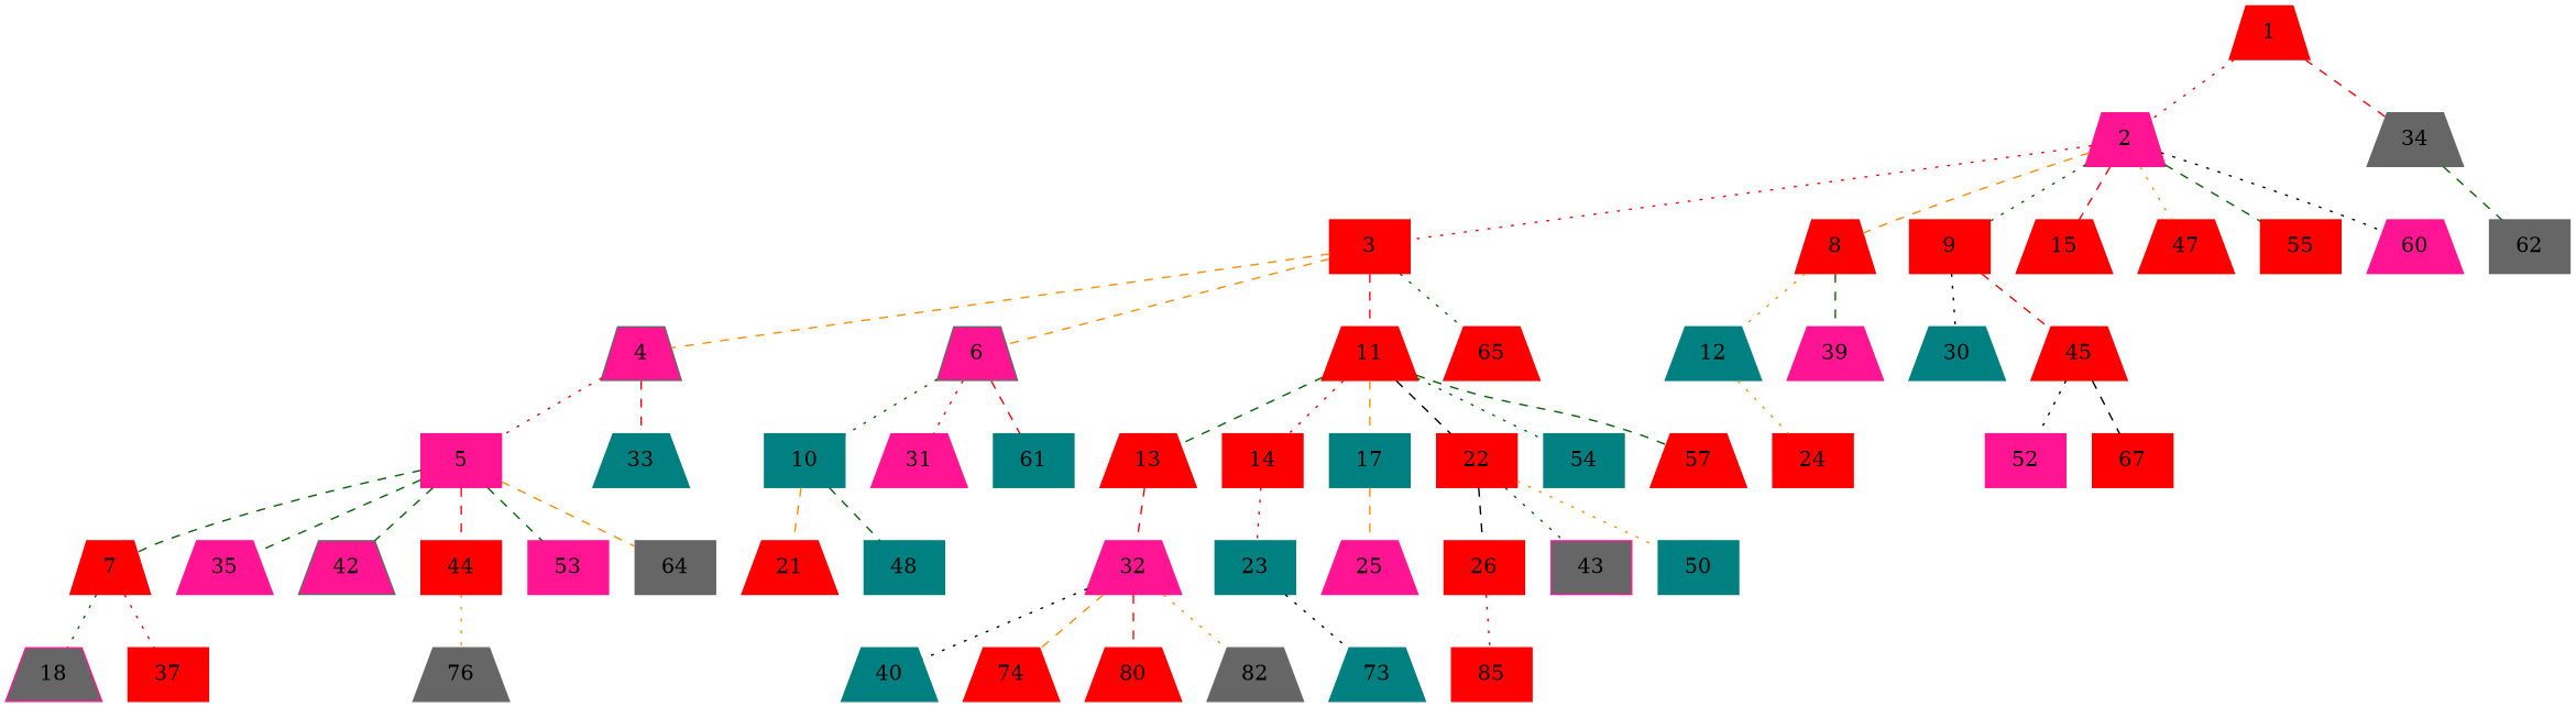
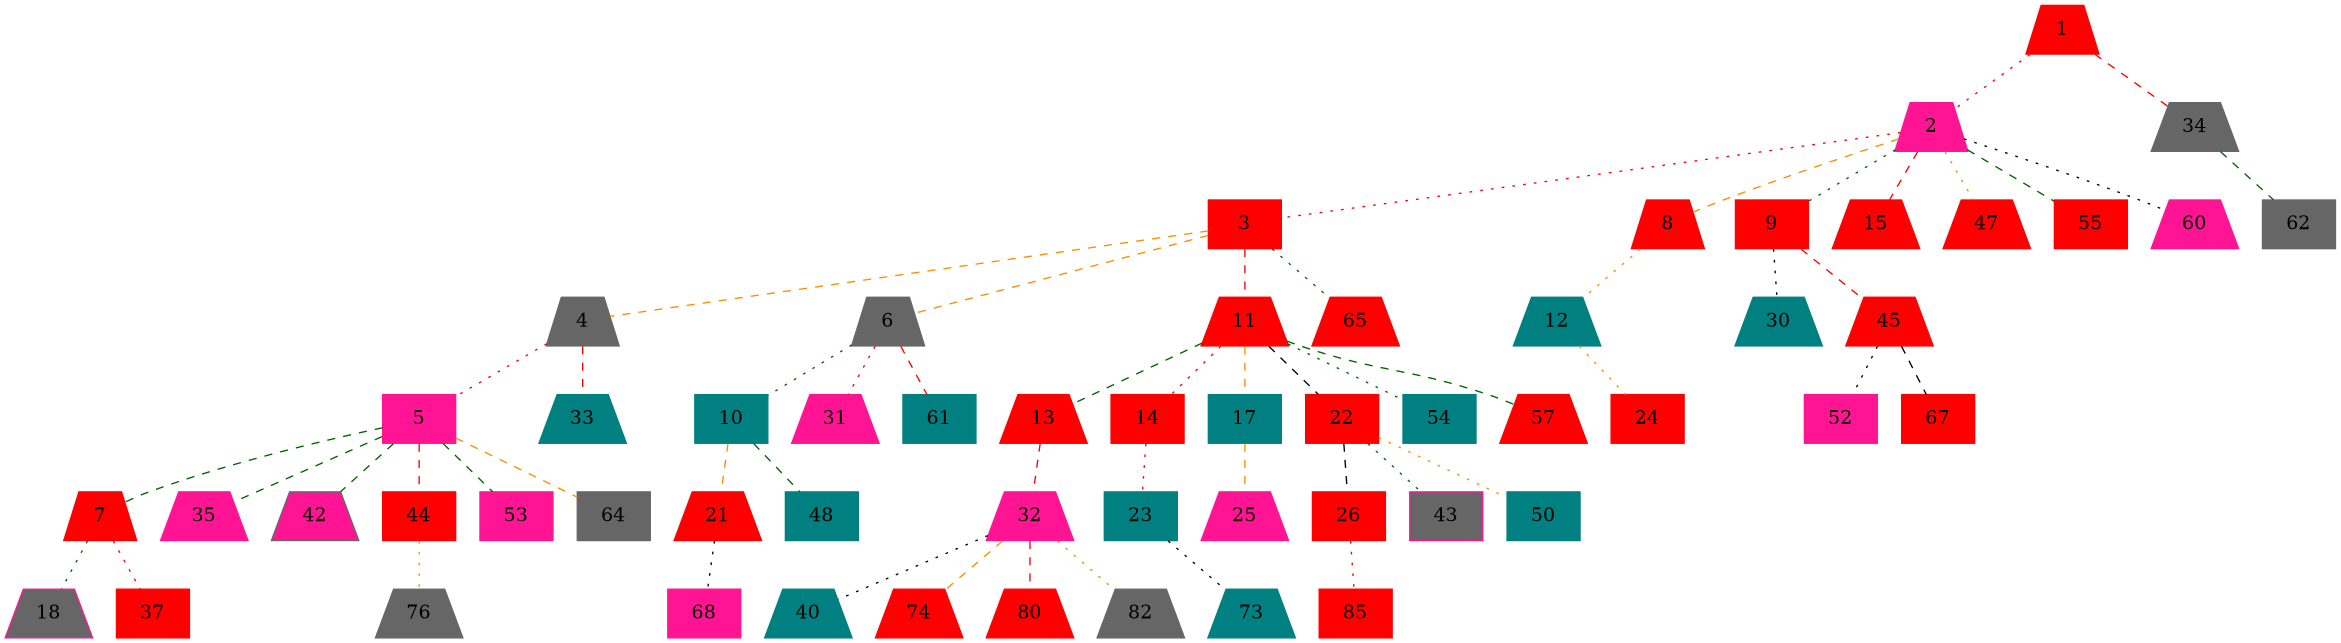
  graph {
    node [color=red shape=trapezium style=filled]
    edge [color=red style=dashed]
    1 [super="+27"]
    2 [color=deeppink super="+71"]
    34 [color=gray40]
    3 [shape=box super="+63"]
    8 [super="+86"]
    9 [shape=box super="+28"]
    15
    47
    55 [shape=box]
    60 [color=deeppink]
    62 [color=gray40 shape=box super="+79"]
-   4 [color=gray40 super="+75" fillcolor=deeppink]
-   6 [color=gray40 super="+19" fillcolor=deeppink]
+   4 [color=gray40 super="+75"]
+   6 [color=gray40 super="+19"]
    11 [super="+38"]
    65
    12 [color=teal super="+70"]
-   39 [color=deeppink super="+46"]
    30 [color=teal super="+59"]
    45 [super="+72"]
    5 [color=deeppink shape=box super="+20"]
    33 [color=teal super="+36"]
    10 [color=teal shape=box]
    31 [color=deeppink super="+51"]
    61 [color=teal shape=box]
    13
    14 [shape=box super="+83"]
    17 [color=teal shape=box]
    22 [shape=box super="+41"]
    54 [color=teal shape=box]
    57
    7 [super="+16"]
    35 [color=deeppink super="+77"]
    42 [color=gray40 fillcolor=deeppink]
    44 [shape=box super="+56"]
    53 [color=deeppink shape=box]
    64 [color=gray40 shape=box]
    18 [color=deeppink fillcolor=gray40 super="+78"]
    37 [shape=box]
    76 [color=gray40]
    21 [super="+66"]
    48 [color=teal shape=box super="+87"]
    24 [shape=box super="+49"]
    52 [color=deeppink shape=box]
    67 [shape=box]
+   68 [color=deeppink shape=box]
    32 [color=deeppink super="+69"]
    23 [color=teal shape=box super="+81"]
    25 [color=deeppink]
    26 [shape=box super="+29"]
    43 [color=deeppink fillcolor=gray40 shape=box super="+84"]
    50 [color=teal shape=box super="+58"]
    40 [color=teal]
    74
    80
    82 [color=gray40]
    73 [color=teal]
    85 [shape=box]
    1 -- 2 [style=dotted]
    1 -- 34
    2 -- 3 [style=dotted]
    2 -- 8 [color=darkorange]
    2 -- 9 [color=darkgreen style=dotted]
    2 -- 15
    2 -- 47 [color=darkorange style=dotted]
    2 -- 55 [color=darkgreen]
    2 -- 60 [color=black style=dotted]
    34 -- 62 [color=darkgreen]
    3 -- 4 [color=darkorange]
    3 -- 6 [color=darkorange]
    3 -- 11
    3 -- 65 [color=darkgreen style=dotted]
    8 -- 12 [color=darkorange style=dotted]
-   8 -- 39 [color=darkgreen]
    9 -- 30 [color=black style=dotted]
    9 -- 45
    4 -- 5 [style=dotted]
    4 -- 33
    6 -- 10 [color=darkgreen style=dotted]
    6 -- 31 [style=dotted]
    6 -- 61
    11 -- 13 [color=darkgreen]
    11 -- 14 [style=dotted]
    11 -- 17 [color=darkorange]
    11 -- 22 [color=black]
    11 -- 54 [color=darkgreen style=dotted]
    11 -- 57 [color=darkgreen]
    12 -- 24 [color=darkorange style=dotted]
    45 -- 52 [color=black style=dotted]
    45 -- 67 [color=black]
    5 -- 7 [color=darkgreen]
    5 -- 35 [color=darkgreen]
    5 -- 42 [color=darkgreen]
    5 -- 44
    5 -- 53 [color=darkgreen]
    5 -- 64 [color=darkorange]
    10 -- 21 [color=darkorange]
    10 -- 48 [color=darkgreen]
    13 -- 32
    14 -- 23 [style=dotted]
    17 -- 25 [color=darkorange]
    22 -- 26 [color=black]
    22 -- 43 [color=darkgreen style=dotted]
    22 -- 50 [color=darkorange style=dotted]
    7 -- 18 [color=darkgreen style=dotted]
    7 -- 37 [style=dotted]
    44 -- 76 [color=darkorange style=dotted]
+   21 -- 68 [color=black style=dotted]
    32 -- 40 [color=black style=dotted]
    32 -- 74 [color=darkorange]
    32 -- 80
    32 -- 82 [color=darkorange style=dotted]
    23 -- 73 [color=black style=dotted]
    26 -- 85 [style=dotted]
  }
